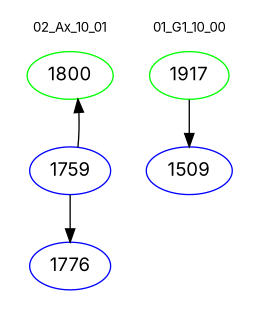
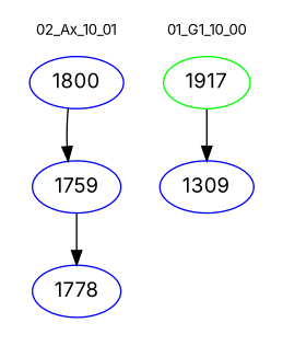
  digraph {
    fontname=Inter
    node [color=blue fontname=Inter]
    edge [color=black fontname=Inter]
-   n1 [color=green label=1800]
+   n1 [label=1800]
    n2 [label=1759]
-   n3 [label=1776]
+   n3 [label=1778]
    n4 [color=green label=1917]
-   n5 [label=1509]
+   n5 [label=1309]
    subgraph cluster_1 {
      color=white
      fontsize=10
      label="02_Ax_10_01"
      n1
      n2
      n3
    }
    subgraph cluster_2 {
      color=white
      fontsize=10
      label="01_G1_10_00"
      n4
      n5
    }
-   n2 -> n1
+   n1 -> n2
    n2 -> n3
    n4 -> n5
  }
